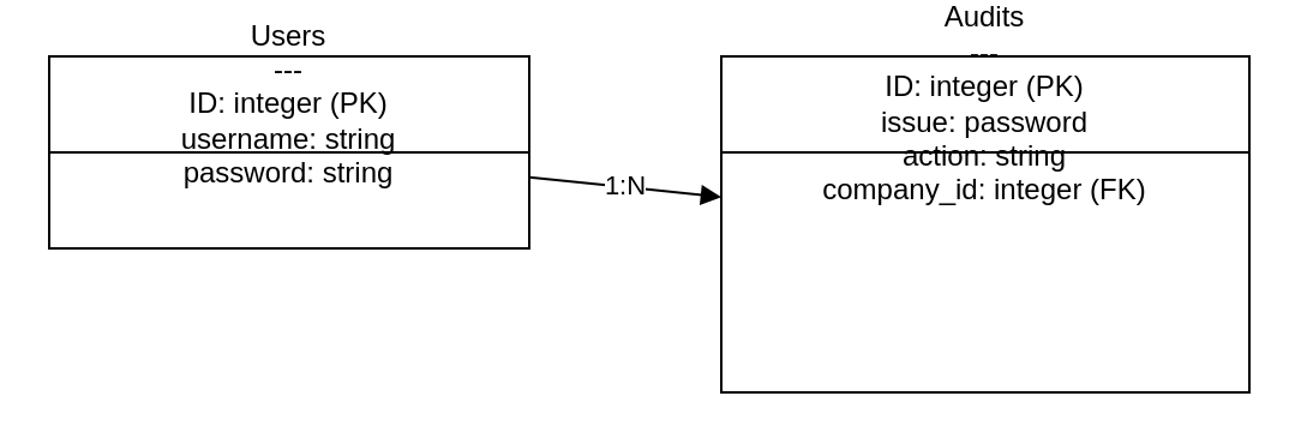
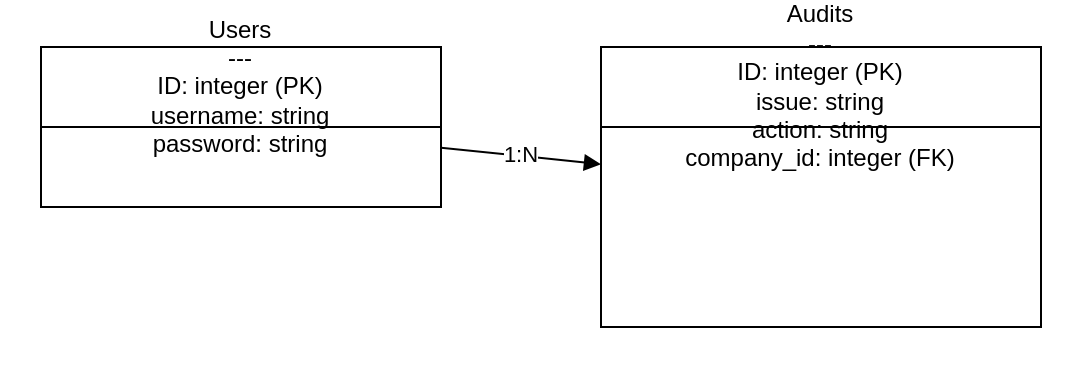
  <mxCell id="0" />
  <mxCell id="1" parent="0" />
  <mxCell id="2" value="Users&#10;---&#10;ID: integer (PK)&#10;username: string&#10;password: string" style="shape=table;whiteSpace=wrap;html=1;" vertex="1" parent="1"><mxGeometry x="20" y="20" width="200" height="80" as="geometry" /></mxCell>
- <mxCell id="3" value="Audits&#10;---&#10;ID: integer (PK)&#10;issue: password&#10;action: string&#10;company_id: integer (FK)" style="shape=table;whiteSpace=wrap;html=1;" vertex="1" parent="1"><mxGeometry x="300" y="20" width="220" height="140" as="geometry" /></mxCell>
+ <mxCell id="3" value="Audits&#10;---&#10;ID: integer (PK)&#10;issue: string&#10;action: string&#10;company_id: integer (FK)" style="shape=table;whiteSpace=wrap;html=1;" vertex="1" parent="1"><mxGeometry x="300" y="20" width="220" height="140" as="geometry" /></mxCell>
  <mxCell id="4" value="1:N" style="endArrow=block;html=1;strokeColor=#000000;" edge="1" parent="1" source="2" target="3"><mxGeometry relative="1" as="geometry" /></mxCell>
